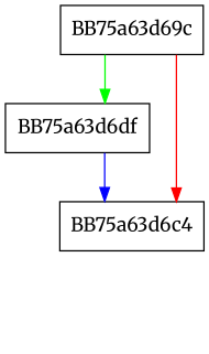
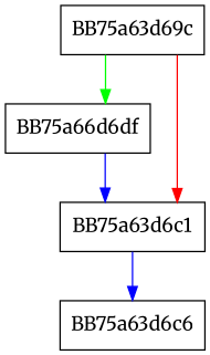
  digraph {
    fontname=Merriweather
    splines=ortho
    node [fontname=Merriweather shape=box]
    edge [color=blue fontname=Merriweather]
    n1 [label=BB75a63d69c]
-   BB75a63d6df
-   BB75a63d6c1 [label=BB75a63d6c4]
+   BB75a63d6df [label=BB75a66d6df]
+   BB75a63d6c1
+   BB75a63d6c6
    n1 -> BB75a63d6df [color=green]
    n1 -> BB75a63d6c1 [color=red]
    BB75a63d6df -> BB75a63d6c1
+   BB75a63d6c1 -> BB75a63d6c6
  }
